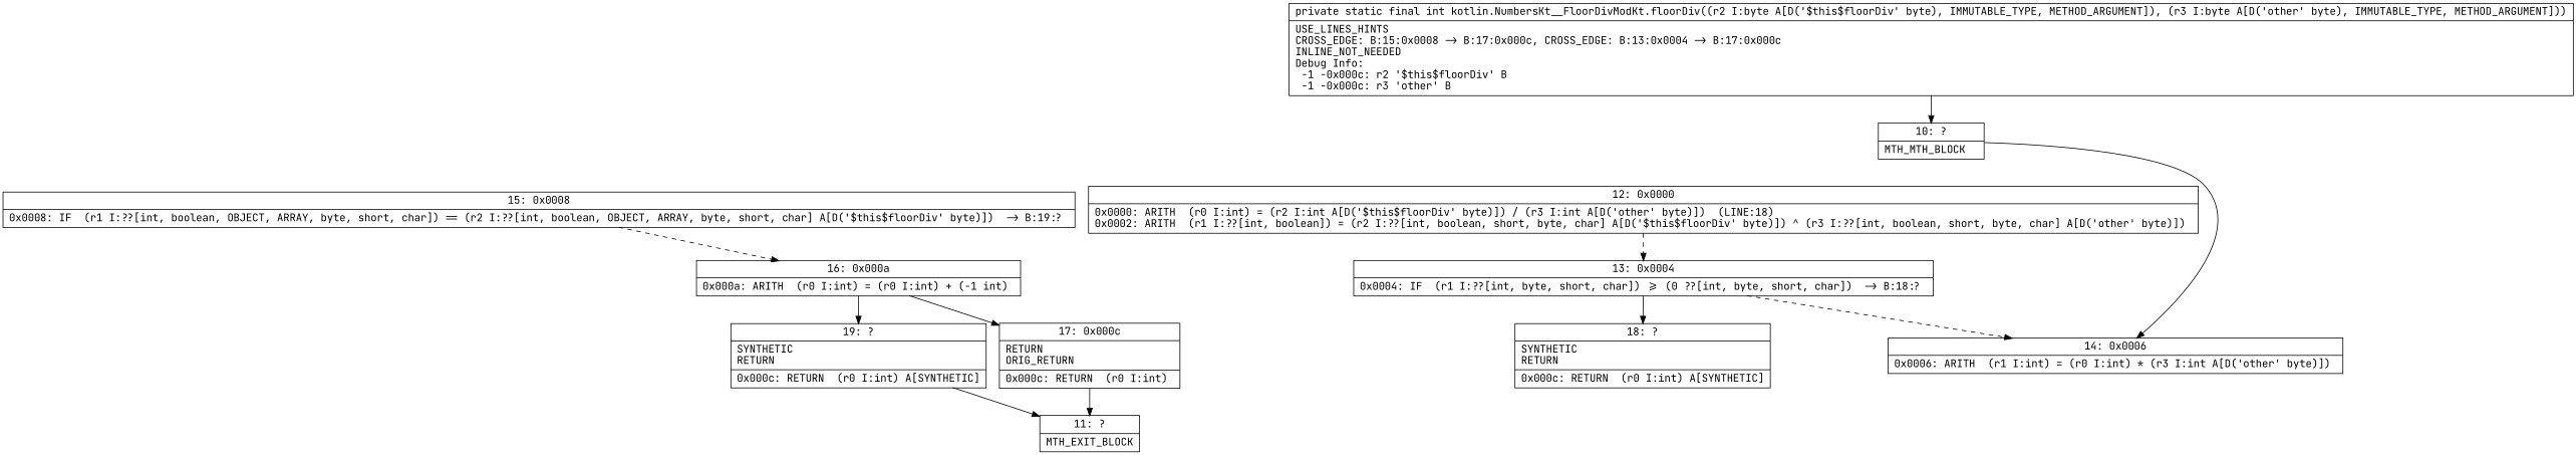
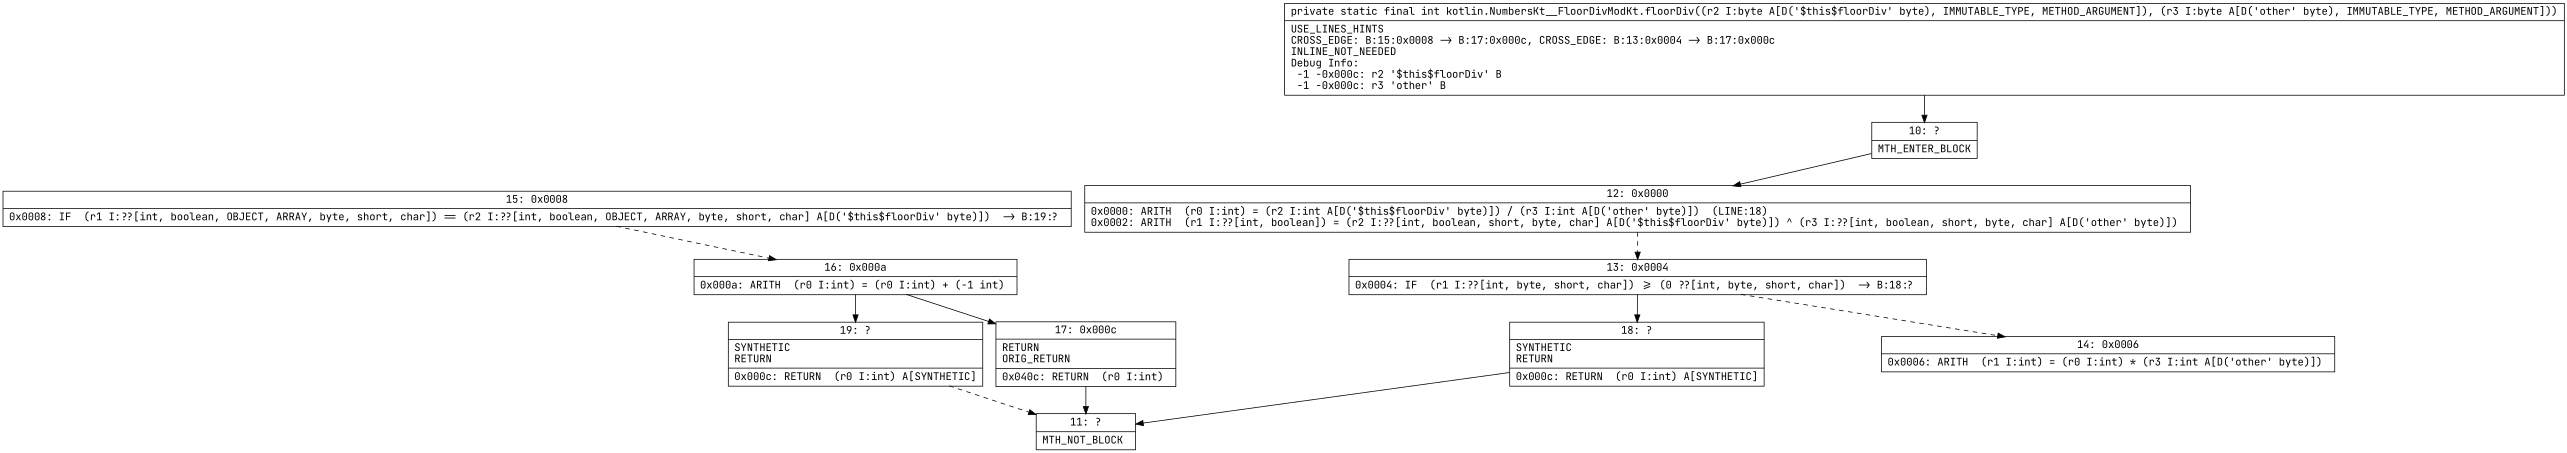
  digraph {
    fontname="JetBrains Mono"
    node [fontname="JetBrains Mono" shape=record]
    edge [fontname="JetBrains Mono"]
-   n1 [label="{10\:\ ?|MTH_MTH_BLOCK\l}"]
+   n1 [label="{10\:\ ?|MTH_ENTER_BLOCK\l}"]
    n2 [label="{12\:\ 0x0000|0x0000: ARITH  (r0 I:int) = (r2 I:int A[D('$this$floorDiv' byte)]) \/ (r3 I:int A[D('other' byte)])  (LINE:18)\l0x0002: ARITH  (r1 I:??[int, boolean]) = (r2 I:??[int, boolean, short, byte, char] A[D('$this$floorDiv' byte)]) ^ (r3 I:??[int, boolean, short, byte, char] A[D('other' byte)]) \l}"]
    n3 [label="{13\:\ 0x0004|0x0004: IF  (r1 I:??[int, byte, short, char]) \>= (0 ??[int, byte, short, char])  \-\> B:18:? \l}"]
    n4 [label="{14\:\ 0x0006|0x0006: ARITH  (r1 I:int) = (r0 I:int) * (r3 I:int A[D('other' byte)]) \l}"]
    n5 [label="{18\:\ ?|SYNTHETIC\lRETURN\l|0x000c: RETURN  (r0 I:int) A[SYNTHETIC]\l}"]
-   n6 [label="{11\:\ ?|MTH_EXIT_BLOCK\l}"]
+   n6 [label="{11\:\ ?|MTH_NOT_BLOCK\l}"]
    n7 [label="{15\:\ 0x0008|0x0008: IF  (r1 I:??[int, boolean, OBJECT, ARRAY, byte, short, char]) == (r2 I:??[int, boolean, OBJECT, ARRAY, byte, short, char] A[D('$this$floorDiv' byte)])  \-\> B:19:? \l}"]
    n8 [label="{16\:\ 0x000a|0x000a: ARITH  (r0 I:int) = (r0 I:int) + (\-1 int) \l}"]
    n9 [label="{19\:\ ?|SYNTHETIC\lRETURN\l|0x000c: RETURN  (r0 I:int) A[SYNTHETIC]\l}"]
-   n10 [label="{17\:\ 0x000c|RETURN\lORIG_RETURN\l|0x000c: RETURN  (r0 I:int) \l}"]
+   n10 [label="{17\:\ 0x000c|RETURN\lORIG_RETURN\l|0x040c: RETURN  (r0 I:int) \l}"]
    n11 [label="{private static final int kotlin.NumbersKt__FloorDivModKt.floorDiv((r2 I:byte A[D('$this$floorDiv' byte), IMMUTABLE_TYPE, METHOD_ARGUMENT]), (r3 I:byte A[D('other' byte), IMMUTABLE_TYPE, METHOD_ARGUMENT]))  | USE_LINES_HINTS\lCROSS_EDGE: B:15:0x0008 \-\> B:17:0x000c, CROSS_EDGE: B:13:0x0004 \-\> B:17:0x000c\lINLINE_NOT_NEEDED\lDebug Info:\l  \-1 \-0x000c: r2 '$this$floorDiv' B\l  \-1 \-0x000c: r3 'other' B\l}"]
-   n1 -> n4
+   n1 -> n2
    n2 -> n3 [style=dashed]
    n3 -> n4 [style=dashed]
    n3 -> n5
+   n5 -> n6
    n7 -> n8 [style=dashed]
    n8 -> n9
    n8 -> n10
-   n9 -> n6
+   n9 -> n6 [style=dashed]
    n10 -> n6
    n11 -> n1
  }
